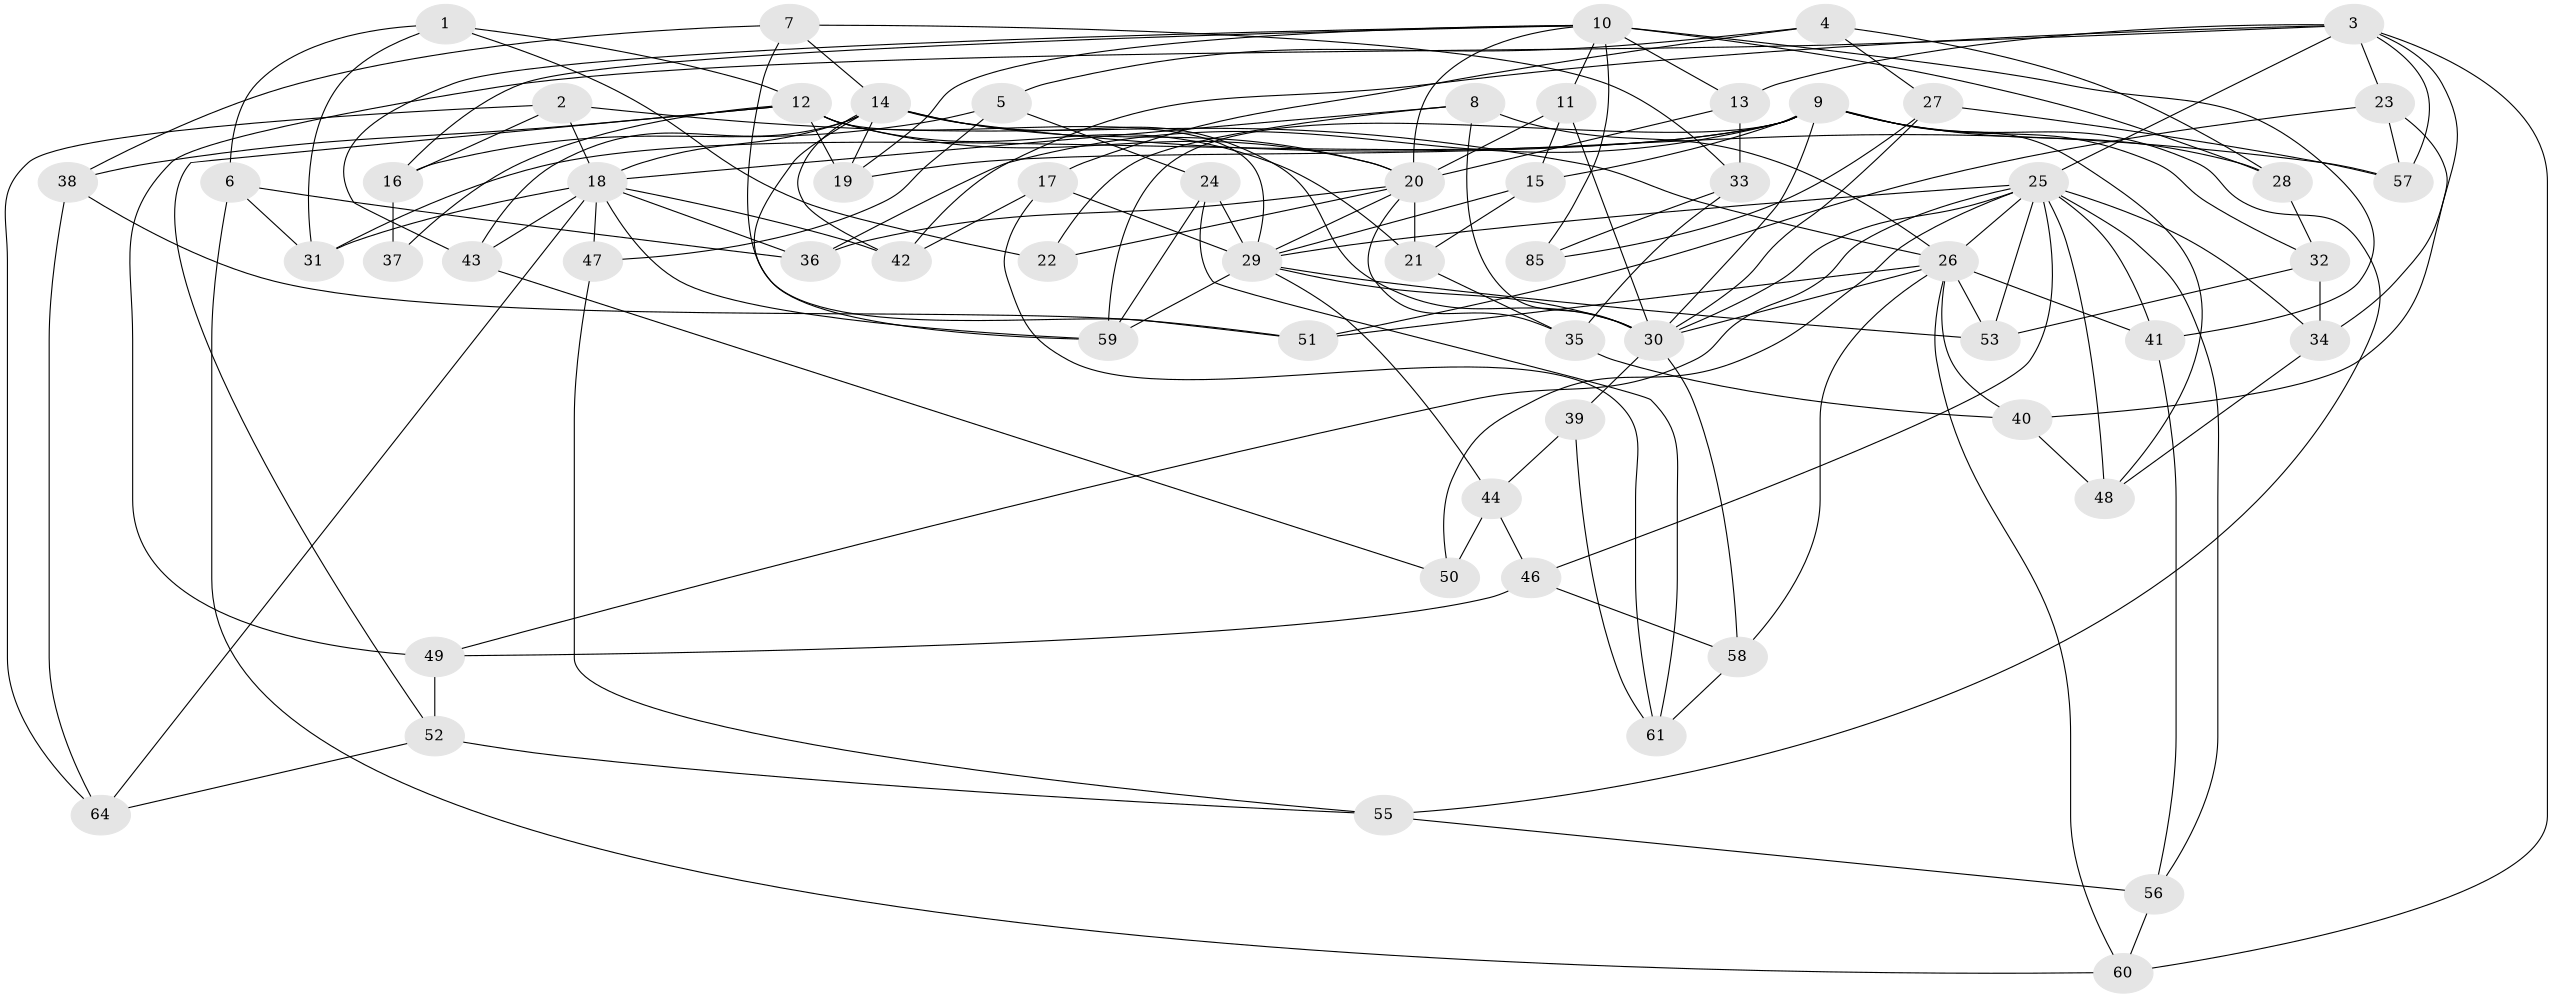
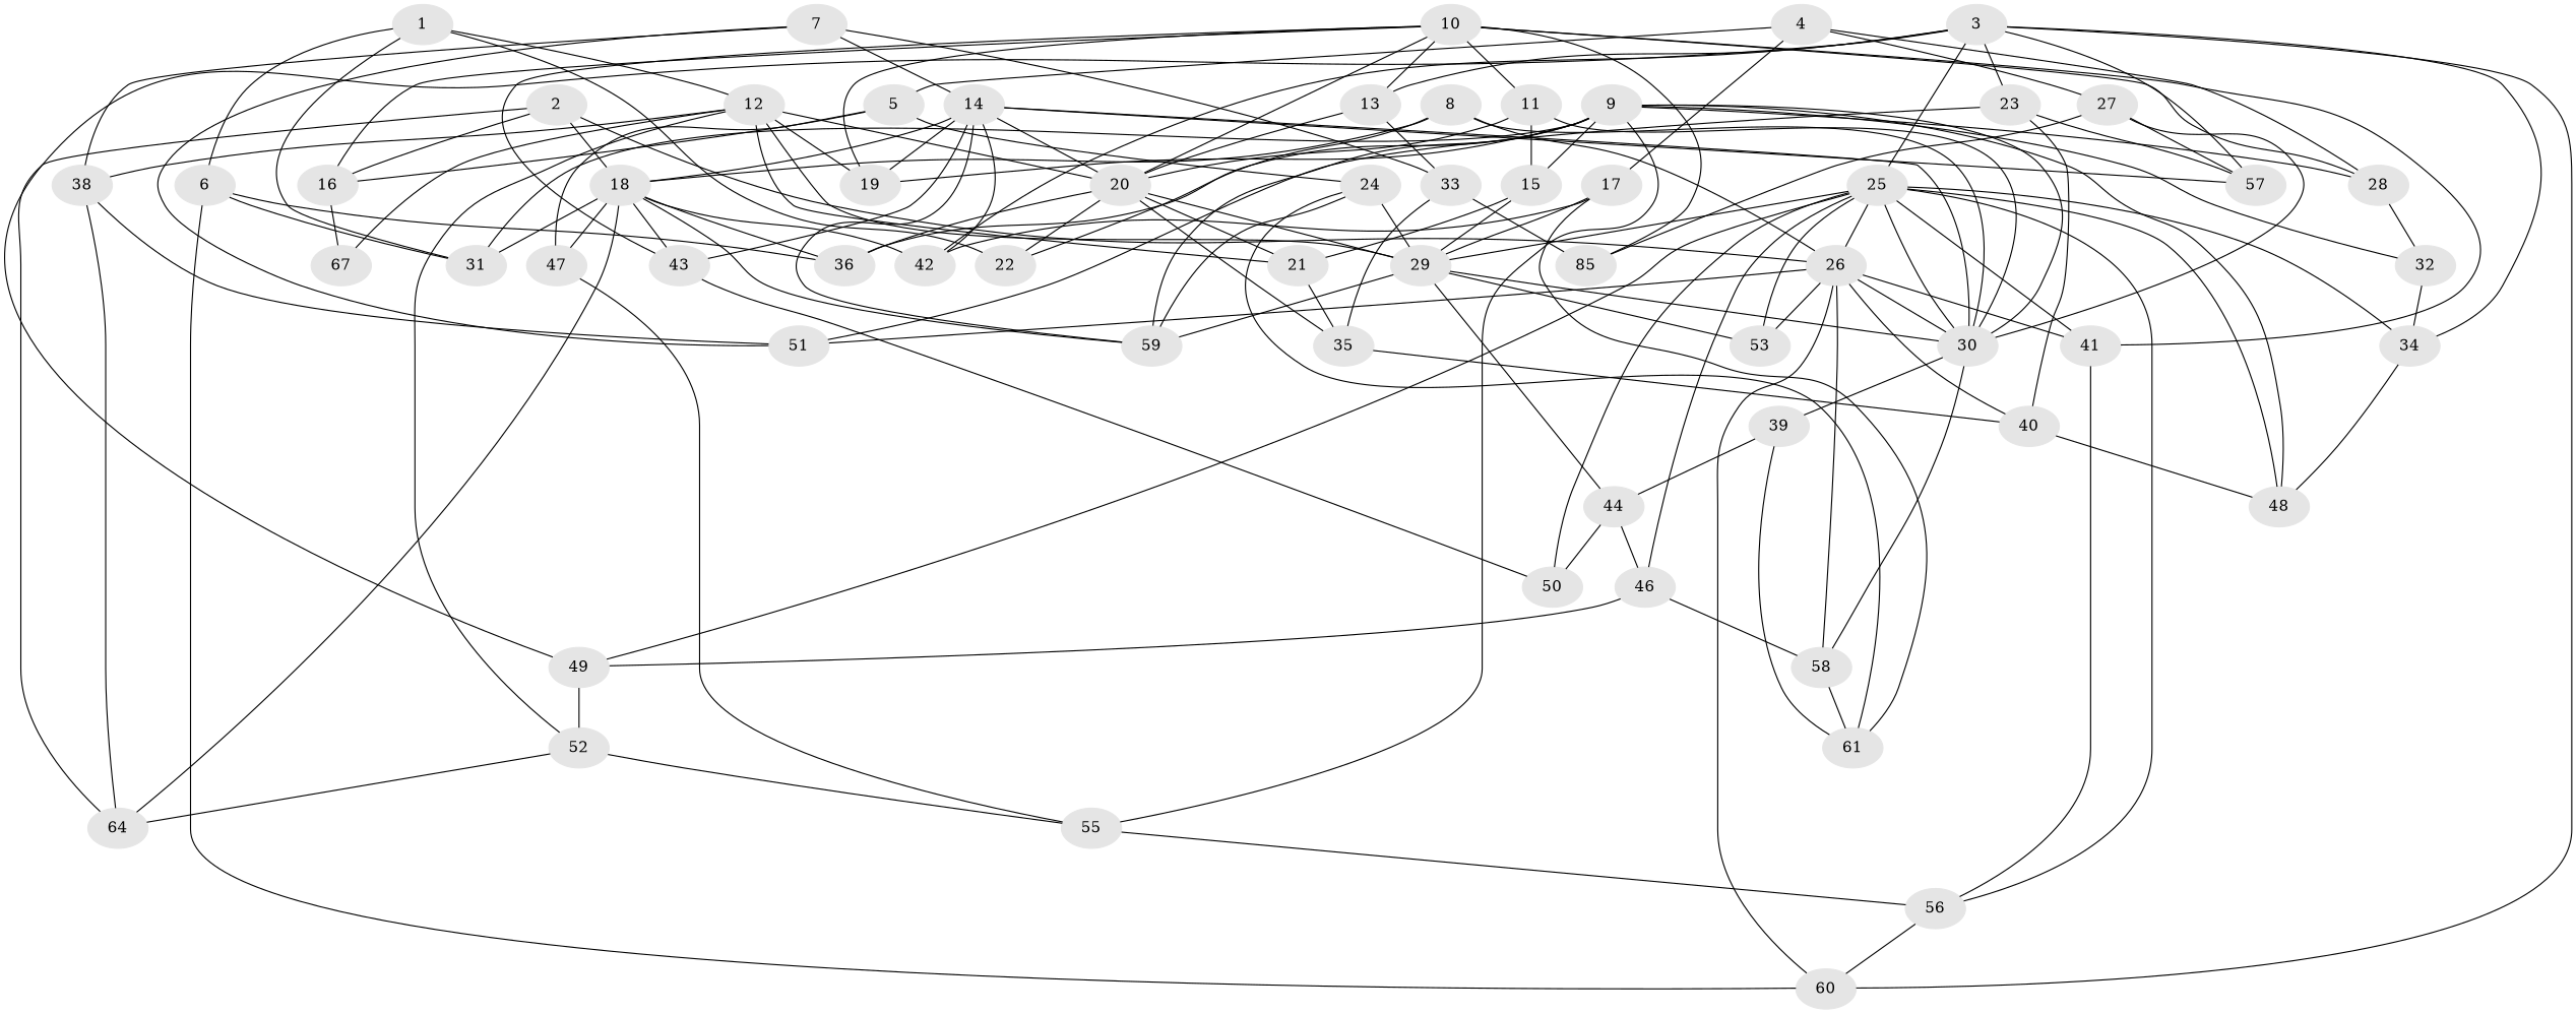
  graph {
    node [color=gray90 style=filled]
    edge [weight=1.0]
    1
    6
    12
    22
    31
    60
    36
    38
    19
    20
    21
    29
-   37
+   37 [label=67]
    52
    2
    16
    18
    26
    n19 [label=64]
    42
    47
    59
    43
    51
    30
    41
    40
    53
    58
    3
    13
    23
    25
    34
    49
    57
    33
    48
    50
    46
    56
    4
    5
    17
    27
    28
    24
    61
    n49 [label=85]
    32
    55
    7
    14
    35
    8
    39
    9
    15
    10
    11
    44
    1 -- 6
    1 -- 12
    1 -- 22
    1 -- 31
    6 -- 31
    6 -- 60
    6 -- 36
    12 -- 38
    12 -- 19
    12 -- 20
    12 -- 21
    12 -- 29
    12 -- 37
    12 -- 52
    38 -- n19
    38 -- 51
    20 -- 22 [weight=2.0]
    20 -- 36
    20 -- 21
    20 -- 29 [weight=2.0]
    20 -- 35
    21 -- 35
    29 -- 59
    29 -- 30 [weight=2.0]
    29 -- 53
    29 -- 44
    52 -- n19
    52 -- 55
    2 -- 16
    2 -- 18
    2 -- 26
    2 -- n19
    16 -- 37
    18 -- 31
    18 -- 36
    18 -- n19
    18 -- 42
    18 -- 47 [weight=2.0]
    18 -- 59
    18 -- 43
    26 -- 60
    26 -- 51
    26 -- 30
    26 -- 41
    26 -- 40
    26 -- 53
    26 -- 58
    47 -- 55
    43 -- 50
    30 -- 58
    30 -- 39 [weight=2.0]
    41 -- 56
    40 -- 48
    58 -- 61
    3 -- 60
    3 -- 42
    3 -- 13
    3 -- 23
    3 -- 25
    3 -- 34
    3 -- 49
    3 -- 57
    13 -- 20
    13 -- 33
    23 -- 51
    23 -- 40
    23 -- 57
    25 -- 29
    25 -- 26
    25 -- 30
    25 -- 41
    25 -- 53
    25 -- 34
    25 -- 49
    25 -- 48
    25 -- 50
    25 -- 46
    25 -- 56
    34 -- 48
    49 -- 52
    33 -- n49
    33 -- 35
    46 -- 58
    46 -- 49
    56 -- 60
    4 -- 5
    4 -- 17
    4 -- 27
    4 -- 28
    5 -- 16
    5 -- 47
    5 -- 24
    17 -- 29
    17 -- 42
    17 -- 61
    27 -- 30
    27 -- 57
    27 -- n49
    28 -- 32
    24 -- 29
    24 -- 59
    24 -- 61
-   32 -- 53
    32 -- 34
    55 -- 56
    7 -- 38
    7 -- 51
    7 -- 33
    7 -- 14
    14 -- 19
    14 -- 20
    14 -- 18 [weight=2.0]
    14 -- 42
    14 -- 59
    14 -- 43
    14 -- 30
    14 -- 57
    35 -- 40
    8 -- 22
    8 -- 18
    8 -- 26
    8 -- 30
    39 -- 61
    39 -- 44
    9 -- 31
    9 -- 36
    9 -- 19
    9 -- 59
    9 -- 30
    9 -- 48
    9 -- 28
    9 -- 32
    9 -- 55
    9 -- 15
    15 -- 21
    15 -- 29
    10 -- 19
    10 -- 20
    10 -- 16
    10 -- 43
    10 -- 41
    10 -- 13
    10 -- 28
    10 -- n49 [weight=2.0]
    10 -- 11
    11 -- 20
    11 -- 30
    11 -- 15
    44 -- 50
    44 -- 46
  }
